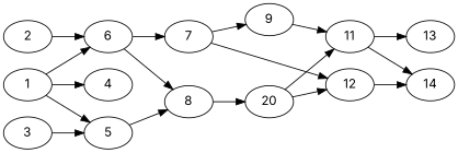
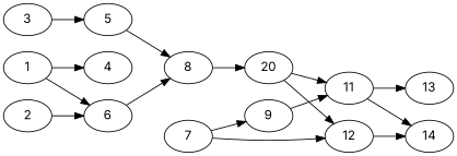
  digraph {
    fontname=Inter
    rankdir=LR
    node [alpha=0.00 fontname=Inter]
    edge [fontname=Inter]
    1 [alpha=0.09 expect_size=10696704]
    4 [expect_size=15456256]
    5 [expect_size=50862080]
    6 [expect_size=8261632]
    8 [alpha=0.08 expect_size=51630080]
    7 [alpha=0.07 expect_size=25113600]
    n7 [expect_size=41573376 label=20]
    9 [alpha=0.13 expect_size=31937536]
    12 [alpha=0.10 expect_size=34848768]
    2 [alpha=0.05 expect_size=51618816]
    3 [alpha=0.02 expect_size=18141184]
    11 [alpha=0.17 expect_size=13062144]
    13 [alpha=0.13 expect_size=47407104]
    14 [alpha=0.07 expect_size=52054016]
    1 -> 4
-   1 -> 5
    1 -> 6
    5 -> 8
    6 -> 8
-   6 -> 7
    8 -> n7
    7 -> 9
    7 -> 12
    n7 -> 12
    n7 -> 11
    9 -> 11
    12 -> 14
    2 -> 6
    3 -> 5
    11 -> 13
    11 -> 14
  }
